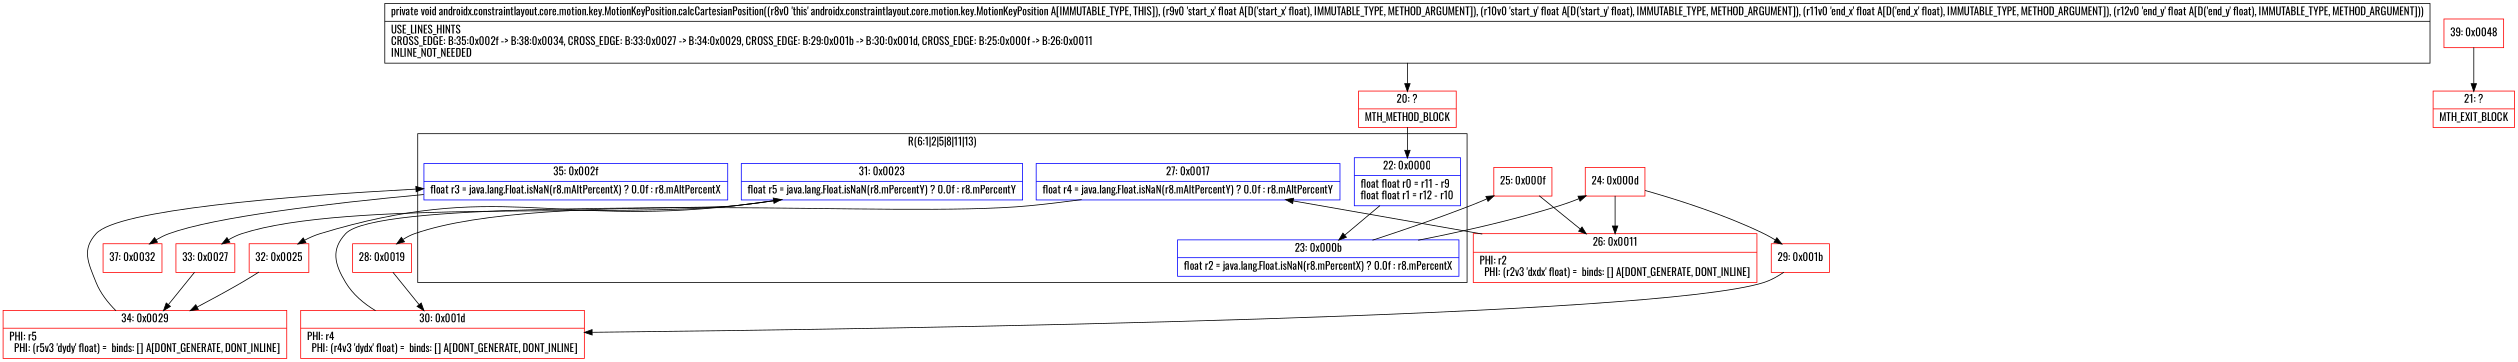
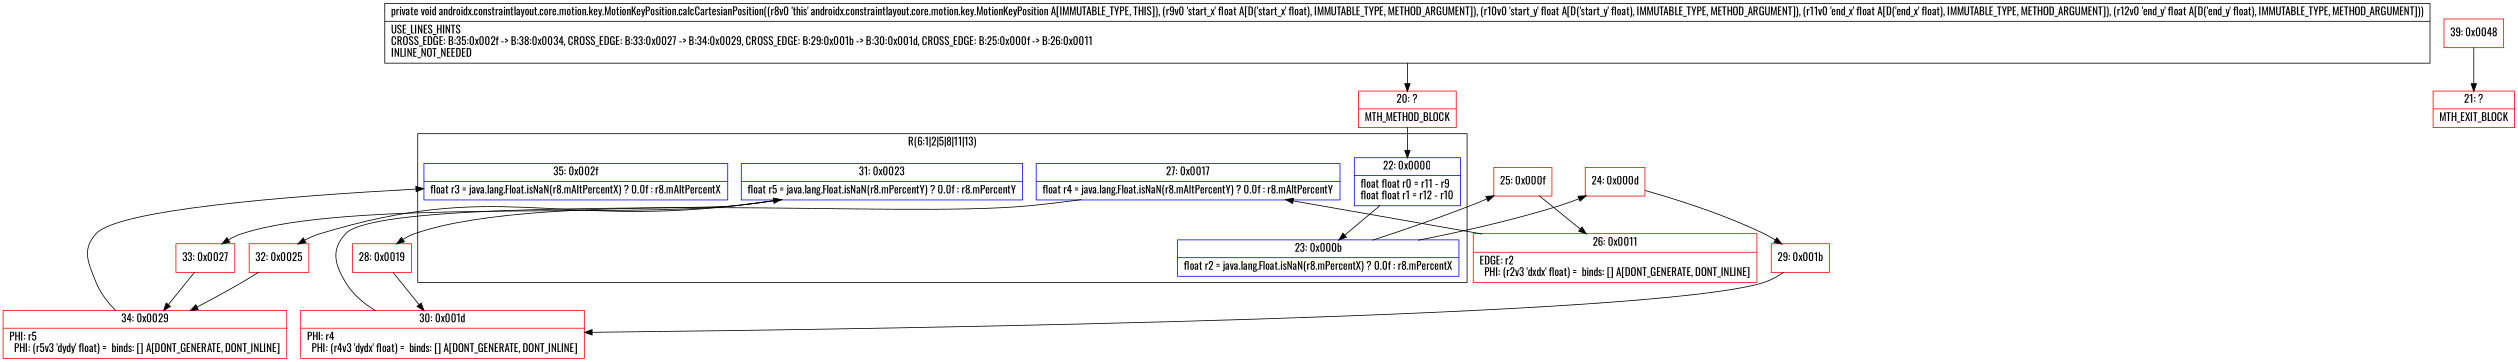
  digraph {
    fontname=Oswald
    node [color=red fontname=Oswald shape=record]
    edge [fontname=Oswald]
    n1 [color=blue label="{22\:\ 0x0000|float float r0 = r11 \- r9\lfloat float r1 = r12 \- r10\l}"]
    n2 [color=blue label="{23\:\ 0x000b|float r2 = java.lang.Float.isNaN(r8.mPercentX) ? 0.0f : r8.mPercentX\l}"]
    n3 [color=blue label="{27\:\ 0x0017|float r4 = java.lang.Float.isNaN(r8.mAltPercentY) ? 0.0f : r8.mAltPercentY\l}"]
    n4 [color=blue label="{31\:\ 0x0023|float r5 = java.lang.Float.isNaN(r8.mPercentY) ? 0.0f : r8.mPercentY\l}"]
    n5 [color=blue label="{35\:\ 0x002f|float r3 = java.lang.Float.isNaN(r8.mAltPercentX) ? 0.0f : r8.mAltPercentX\l}"]
    n6 [label="{24\:\ 0x000d}"]
    n7 [label="{25\:\ 0x000f}"]
    n8 [label="{28\:\ 0x0019}"]
    n9 [label="{32\:\ 0x0025}"]
    n10 [label="{33\:\ 0x0027}"]
-   n11 [label="{37\:\ 0x0032}"]
    n12 [label="{29\:\ 0x001b}"]
-   n13 [label="{26\:\ 0x0011|PHI: r2 \l  PHI: (r2v3 'dxdx' float) =  binds: [] A[DONT_GENERATE, DONT_INLINE]\l}"]
+   n13 [label="{26\:\ 0x0011|EDGE: r2 \l  PHI: (r2v3 'dxdx' float) =  binds: [] A[DONT_GENERATE, DONT_INLINE]\l}"]
    n14 [label="{30\:\ 0x001d|PHI: r4 \l  PHI: (r4v3 'dydx' float) =  binds: [] A[DONT_GENERATE, DONT_INLINE]\l}"]
    n15 [label="{34\:\ 0x0029|PHI: r5 \l  PHI: (r5v3 'dydy' float) =  binds: [] A[DONT_GENERATE, DONT_INLINE]\l}"]
    n16 [label="{39\:\ 0x0048}"]
    n17 [label="{21\:\ ?|MTH_EXIT_BLOCK\l}"]
    n18 [label="{20\:\ ?|MTH_METHOD_BLOCK\l}"]
    n19 [label="{private void androidx.constraintlayout.core.motion.key.MotionKeyPosition.calcCartesianPosition((r8v0 'this' androidx.constraintlayout.core.motion.key.MotionKeyPosition A[IMMUTABLE_TYPE, THIS]), (r9v0 'start_x' float A[D('start_x' float), IMMUTABLE_TYPE, METHOD_ARGUMENT]), (r10v0 'start_y' float A[D('start_y' float), IMMUTABLE_TYPE, METHOD_ARGUMENT]), (r11v0 'end_x' float A[D('end_x' float), IMMUTABLE_TYPE, METHOD_ARGUMENT]), (r12v0 'end_y' float A[D('end_y' float), IMMUTABLE_TYPE, METHOD_ARGUMENT]))  | USE_LINES_HINTS\lCROSS_EDGE: B:35:0x002f \-\> B:38:0x0034, CROSS_EDGE: B:33:0x0027 \-\> B:34:0x0029, CROSS_EDGE: B:29:0x001b \-\> B:30:0x001d, CROSS_EDGE: B:25:0x000f \-\> B:26:0x0011\lINLINE_NOT_NEEDED\l}" color=""]
    subgraph cluster_1 {
      label="R(6:1|2|5|8|11|13)"
      n1
      n2
      n3
      n4
      n5
    }
    n1 -> n2
    n2 -> n6
    n2 -> n7
    n3 -> n8
    n4 -> n9
    n4 -> n10
-   n5 -> n11
    n6 -> n12
-   n6 -> n13
    n7 -> n13
    n8 -> n14
    n9 -> n15
    n10 -> n15
    n12 -> n14
    n13 -> n3
    n14 -> n4
    n15 -> n5
    n16 -> n17
    n18 -> n1
    n19 -> n18
  }
